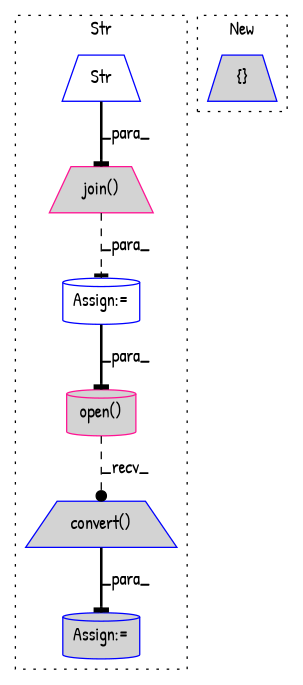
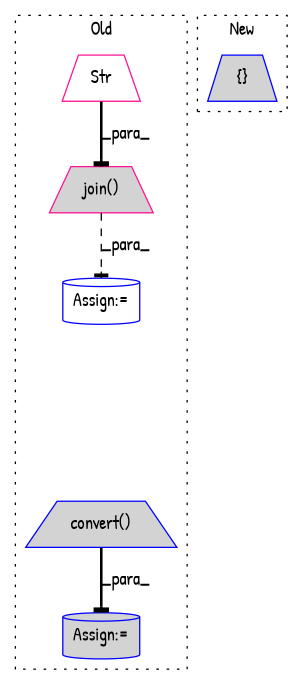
  digraph {
    fontname="Patrick Hand"
    node [a=75 color=blue fillcolor=lightgrey fontname="Patrick Hand" shape=trapezium style=filled]
    edge [arrowhead=tee fontname="Patrick Hand" style=bold]
    n1 [l="34,1" label="convert()" s="2395,2434"]
-   n2 [a=66 fillcolor=white l=5 label=Str s=2429]
+   n2 [a=66 color=deeppink fillcolor=white l=5 label=Str s=2429]
    n3 [color=deeppink l="13,1" label="join()" s="2081,2126"]
-   n4 [color=deeppink l="11,1" label="open()" s="2395,2419" shape=cylinder]
    n5 [a=68 l=4 label="Assign:=" s=2797 shape=cylinder]
    n6 [a=68 fillcolor=white l=3 label="Assign:=" s=2078 shape=cylinder]
    n7 [a=59 l="1,0" label="{}" s="2580,2612"]
    subgraph cluster_1 {
-     label=Str
+     label=Old
      style=dotted
      n1
      n2
      n3
-     n4
      n5
      n6
    }
    subgraph cluster_2 {
      label=New
      style=dotted
      n7
    }
    n1 -> n5 [label=_para_]
    n2 -> n3 [label=_para_]
    n3 -> n6 [label=_para_ style=dashed]
-   n4 -> n1 [arrowhead=dot label=_recv_ style=dashed]
-   n6 -> n4 [label=_para_]
  }
